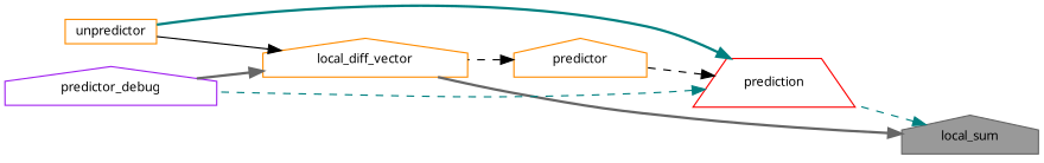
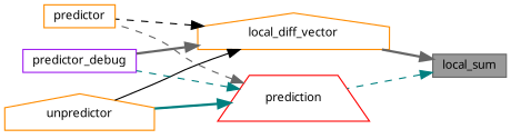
  digraph {
    fontname="Noto Sans"
    rankdir=RL
    node [color=darkorange fillcolor=white fontname="Noto Sans" fontsize=10 shape=house style=filled]
    edge [color=teal dir=back fontname="Noto Sans" fontsize=10 labelfontname=Helvetica labelfontsize=10 style=dashed]
-   n1 [color=gray40 fillcolor=grey60 fontcolor=black height=0.2 label=local_sum width=0.4]
+   n1 [color=gray40 fillcolor=grey60 fontcolor=black height=0.2 label=local_sum shape=box width=0.4]
    n2 [height=0.2 label=local_diff_vector width=0.4]
    n3 [color=red height=0.2 label=prediction shape=trapezium width=0.4]
-   n4 [height=0.2 label=predictor width=0.4]
-   n5 [color=purple height=0.2 label=predictor_debug width=0.4]
-   n6 [height=0.2 label=unpredictor shape=box width=0.4]
+   n4 [height=0.2 label=predictor shape=box width=0.4]
+   n5 [color=purple height=0.2 label=predictor_debug shape=box width=0.4]
+   n6 [height=0.2 label=unpredictor width=0.4]
    n1 -> n2 [color=gray40 style=bold]
    n1 -> n3
-   n4 -> n2 [color=black]
+   n2 -> n4 [color=black]
    n2 -> n5 [color=gray40 style=bold]
    n2 -> n6 [color=black style=solid]
-   n3 -> n4 [color=black]
+   n3 -> n4 [color=gray40]
    n3 -> n5
    n3 -> n6 [style=bold]
  }
